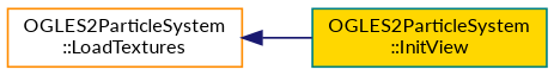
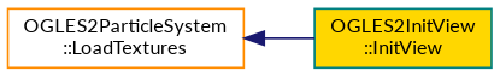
  digraph {
    rankdir=LR
    fontname=Lato
    node [fontname=Lato fontsize=10 shape=record style=filled]
    n1 [color=darkorange fillcolor=white fontcolor=black height=0.2 label="OGLES2ParticleSystem\l::LoadTextures" width=0.4]
-   n2 [color=teal fillcolor=gold height=0.2 label="OGLES2ParticleSystem\l::InitView" width=0.4]
+   n2 [color=teal fillcolor=gold height=0.2 label="OGLES2InitView\l::InitView" width=0.4]
    n1 -> n2 [color=midnightblue dir=back fontname=Lato fontsize=10 labelfontname=Helvetica labelfontsize=10 style=solid]
  }
